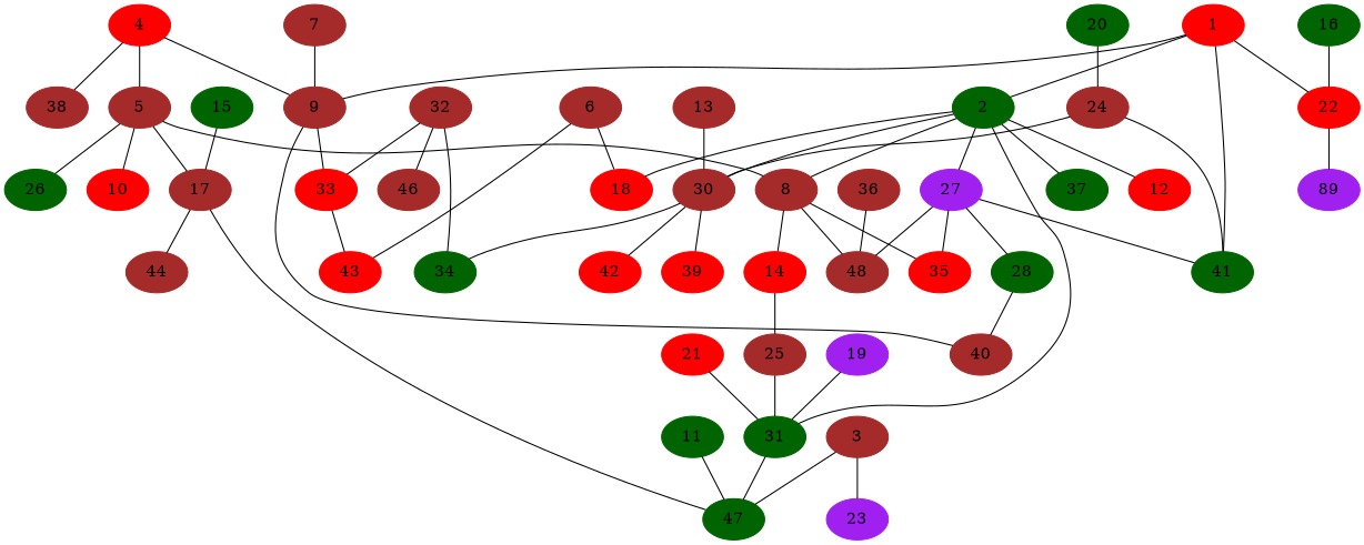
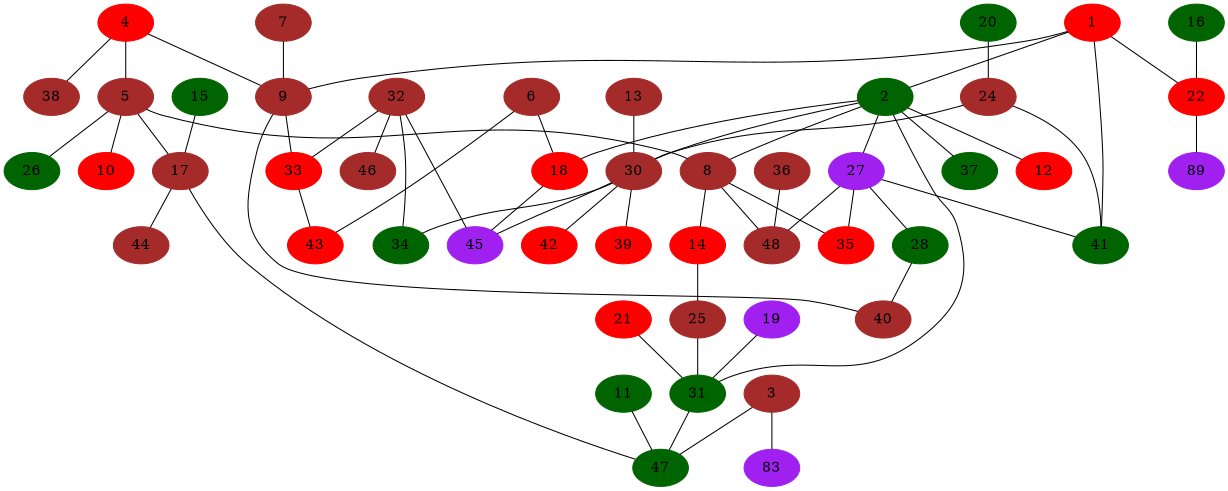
  graph {
    node [color=brown style=filled]
    edge [weight=1.0]
    1 [color=red]
    2 [color=darkgreen]
    9
    22 [color=red]
    41 [color=darkgreen]
    8
    12 [color=red]
    18 [color=red]
    27 [color=purple]
    30
    31 [color=darkgreen]
    37 [color=darkgreen]
    33 [color=red]
    40
    n15 [color=purple label=89]
    14 [color=red]
    35 [color=red]
    48
+   45 [color=purple]
    28 [color=darkgreen]
    34 [color=darkgreen]
    39 [color=red]
    42 [color=red]
    47 [color=darkgreen]
-   23 [color=purple]
+   23 [color=purple label=83]
    3
    4 [color=red]
    5
    38
    10 [color=red]
    17
    26 [color=darkgreen]
    44
    6
    43 [color=red]
    7
    25
    11 [color=darkgreen]
    13
    15 [color=darkgreen]
    16 [color=darkgreen]
    19 [color=purple]
    20 [color=darkgreen]
    24
    21 [color=red]
    32
    46
    36
    1 -- 2
    1 -- 9
    1 -- 22
    1 -- 41
    2 -- 8
    2 -- 12
    2 -- 18
    2 -- 27
    2 -- 30
    2 -- 31
    2 -- 37
    9 -- 33
    9 -- 40
    22 -- n15
    8 -- 14
    8 -- 35
    8 -- 48
+   18 -- 45
    27 -- 41
    27 -- 35
    27 -- 48
    27 -- 28
+   30 -- 45
    30 -- 34
    30 -- 39
    30 -- 42
    31 -- 47
    33 -- 43
    14 -- 25
    28 -- 40
    3 -- 47
    3 -- 23
    4 -- 9
    4 -- 5
    4 -- 38
    5 -- 8
    5 -- 10
    5 -- 17
    5 -- 26
    17 -- 47
    17 -- 44
    6 -- 18
    6 -- 43
    7 -- 9
    25 -- 31
    11 -- 47
    13 -- 30
    15 -- 17
    16 -- 22
    19 -- 31
    20 -- 24
    24 -- 41
    24 -- 30
    21 -- 31
    32 -- 33
+   32 -- 45
    32 -- 34
    32 -- 46
    36 -- 48
  }
